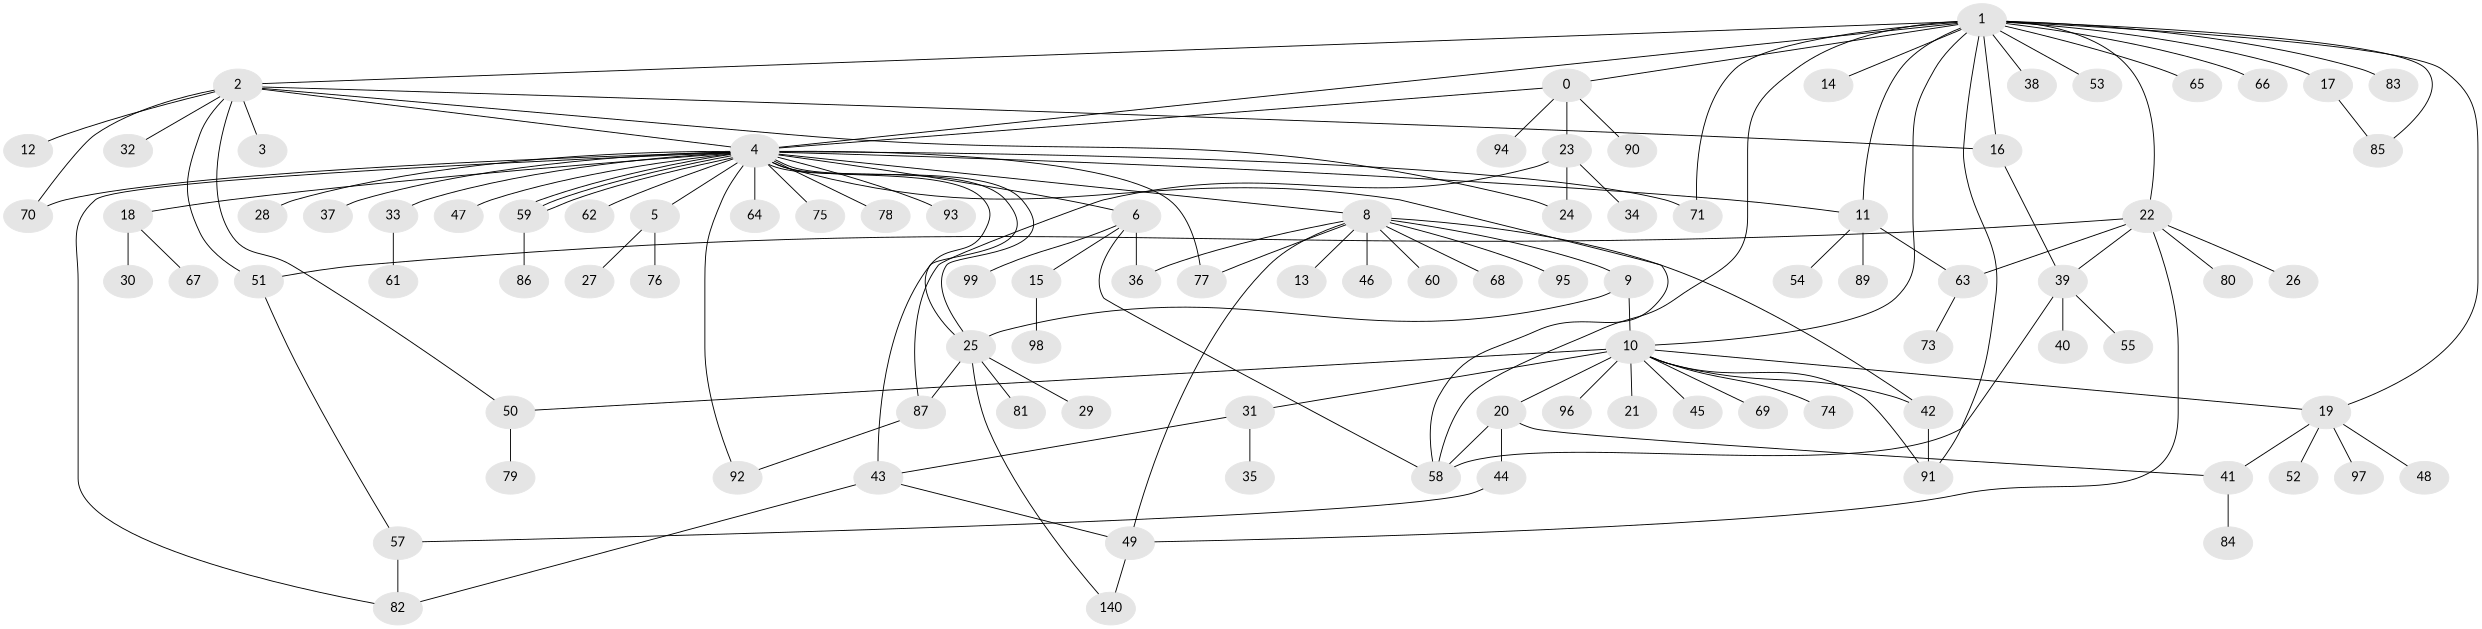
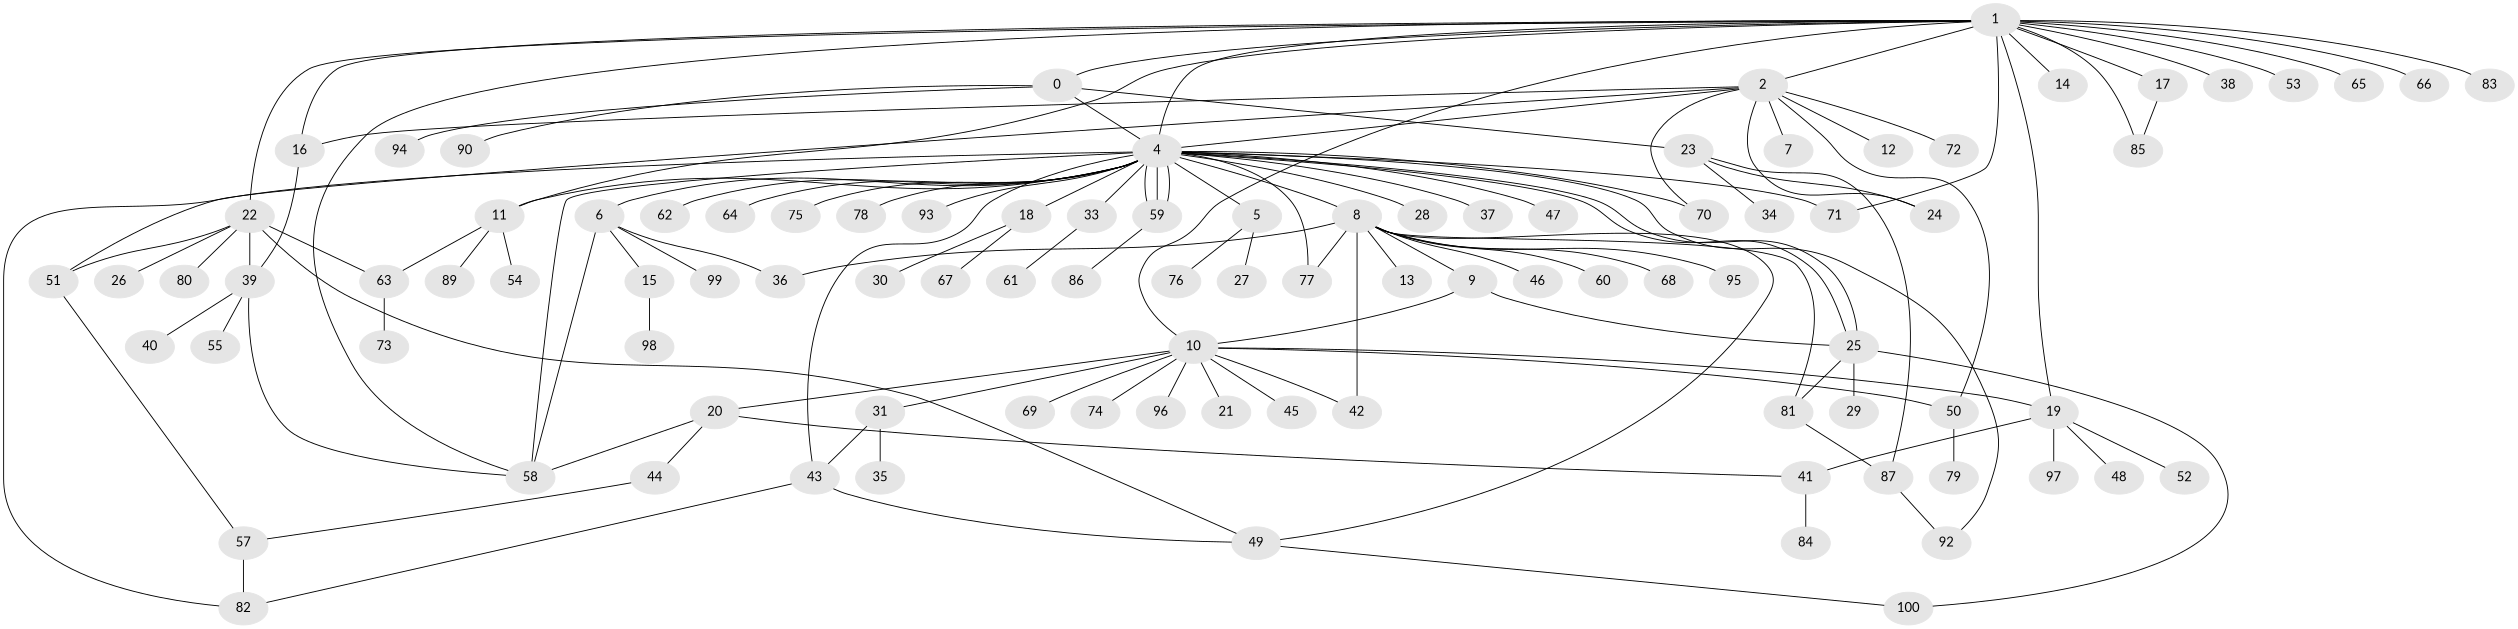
  graph {
    fontname=Lato
    node [color=gray90 fontname=Lato style=filled]
    edge [fontname=Lato]
    1
    2
    n3 [label=0]
    4
    10
    11
    14
    16
    17
    19
    22
    38
    53
    58
    65
    66
    71
    83
    85
-   91
-   7 [label=3]
+   7
    12
    24
-   32
+   32 [label=72]
    50
    51
    70
    23
    90
    94
    5
    6
    8
    18
    25
    28
    33
    37
    43
    47
    59
    62
    64
    75
    77
    78
    82
    92
    93
    42
    20
    21
    31
    45
    69
    74
    96
    54
    63
    89
    39
    41
    48
    52
    97
    49
    26
    80
    79
    57
    34
    87
    27
    76
    15
    36
    99
    9
    13
    46
    60
    68
    81
    95
    30
    67
    29
-   100 [label=140]
+   100
    61
    86
    98
    44
    35
    73
    40
    55
    84
    1 -- 2
    1 -- n3
    1 -- 4
    1 -- 10
    1 -- 11
    1 -- 14
    1 -- 16
    1 -- 17
    1 -- 19
    1 -- 22
    1 -- 38
    1 -- 53
    1 -- 58
    1 -- 65
    1 -- 66
    1 -- 71
    1 -- 83
    1 -- 85
-   1 -- 91
    2 -- 4
    2 -- 16
    2 -- 7
    2 -- 12
    2 -- 24
    2 -- 32
    2 -- 50
    2 -- 51
    2 -- 70
    n3 -- 4
    n3 -- 23
    n3 -- 90
    n3 -- 94
    4 -- 11
    4 -- 58
    4 -- 71
    4 -- 70
    4 -- 5
    4 -- 6
    4 -- 8
    4 -- 18
    4 -- 25
    4 -- 25
    4 -- 28
    4 -- 33
    4 -- 37
    4 -- 43
    4 -- 47
    4 -- 59
    4 -- 59
    4 -- 59
    4 -- 62
    4 -- 64
    4 -- 75
    4 -- 77
    4 -- 78
    4 -- 82
    4 -- 92
    4 -- 93
    10 -- 19
-   10 -- 91
    10 -- 50
    10 -- 42
    10 -- 20
    10 -- 21
    10 -- 31
    10 -- 45
    10 -- 69
    10 -- 74
    10 -- 96
    11 -- 54
    11 -- 63
    11 -- 89
    16 -- 39
    17 -- 85
    19 -- 41
    19 -- 48
    19 -- 52
    19 -- 97
    22 -- 51
    22 -- 63
    22 -- 39
    22 -- 49
    22 -- 26
    22 -- 80
    50 -- 79
    51 -- 57
    23 -- 24
    23 -- 34
    23 -- 87
    5 -- 27
    5 -- 76
    6 -- 58
    6 -- 15
    6 -- 36
    6 -- 99
    8 -- 77
    8 -- 42
    8 -- 49
    8 -- 36
    8 -- 9
    8 -- 13
    8 -- 46
    8 -- 60
    8 -- 68
+   8 -- 81
    8 -- 95
    18 -- 30
    18 -- 67
    25 -- 81
    25 -- 29
    25 -- 100
    33 -- 61
    43 -- 82
    43 -- 49
    59 -- 86
-   42 -- 91
    20 -- 58
    20 -- 41
    20 -- 44
    31 -- 43
    31 -- 35
    63 -- 73
    39 -- 58
    39 -- 40
    39 -- 55
    41 -- 84
    49 -- 100
    57 -- 82
    87 -- 92
    15 -- 98
    9 -- 10
    9 -- 25
-   25 -- 87
+   81 -- 87
    44 -- 57
  }
